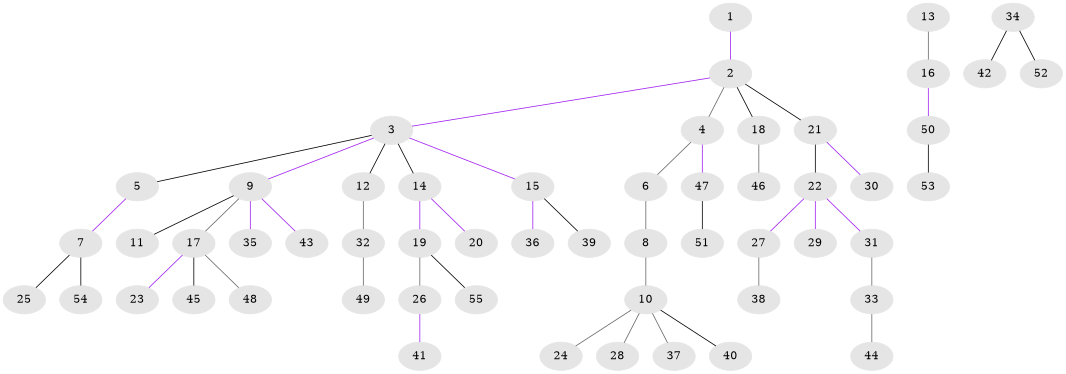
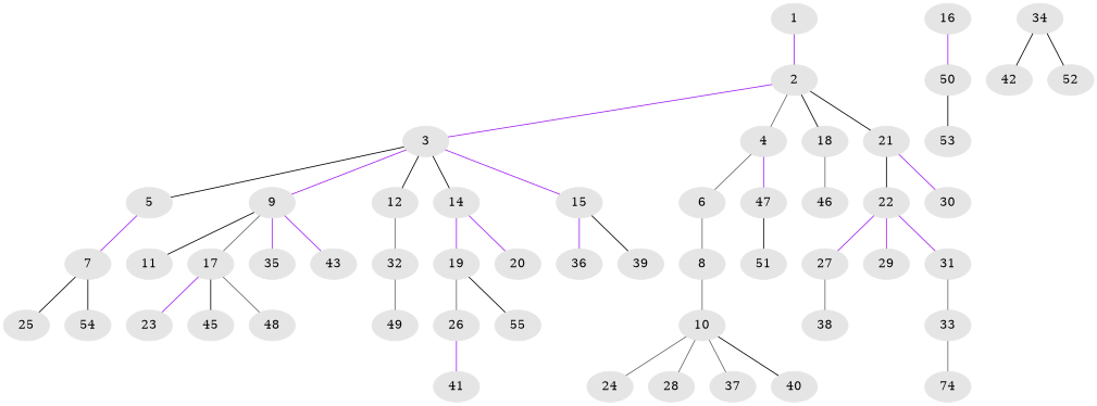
  graph {
    node [color=gray90 style=filled]
    edge [color=purple weight=1.0]
    1
    2
    3
    4
    18
    21
    5
    9
    12
    14
    15
    6
    47
    46
    22
    30
    7
    11
    17
    35
    43
    32
    19
    20
    36
    39
    8
    51
    25
    54
-   13
    16
    10
    24
    28
    37
    40
    23
    45
    48
    49
    50
    26
    55
    53
    41
    27
    29
    31
    38
    33
    34
    42
    52
-   44
+   44 [label=74]
    1 -- 2
    2 -- 3
    2 -- 4 [color=gray40]
    2 -- 18 [color=black]
    2 -- 21 [color=black]
    3 -- 5 [color=black]
    3 -- 9
    3 -- 12 [color=black]
    3 -- 14 [color=black]
    3 -- 15
    4 -- 6 [color=gray40]
    4 -- 47
    18 -- 46 [color=gray40]
    21 -- 22 [color=black]
    21 -- 30
    5 -- 7
    9 -- 11 [color=black]
    9 -- 17 [color=gray40]
    9 -- 35
    9 -- 43
    12 -- 32 [color=gray40]
    14 -- 19
    14 -- 20
    15 -- 36
    15 -- 39 [color=black]
    6 -- 8 [color=gray40]
    47 -- 51 [color=black]
    22 -- 27
    22 -- 29
    22 -- 31
    7 -- 25 [color=black]
    7 -- 54 [color=black]
    17 -- 23
    17 -- 45 [color=black]
    17 -- 48 [color=gray40]
    32 -- 49 [color=gray40]
    19 -- 26 [color=gray40]
    19 -- 55 [color=black]
    8 -- 10 [color=gray40 weight=2.0]
-   13 -- 16 [color=gray40]
    16 -- 50
    10 -- 24 [color=gray40]
    10 -- 28 [color=gray40]
    10 -- 37 [color=gray40]
    10 -- 40 [color=black]
    50 -- 53 [color=black]
    26 -- 41
    27 -- 38 [color=gray40]
    31 -- 33 [color=gray40]
    33 -- 44 [color=gray40 weight=2.0]
    34 -- 42 [color=black]
    34 -- 52 [color=black]
  }
